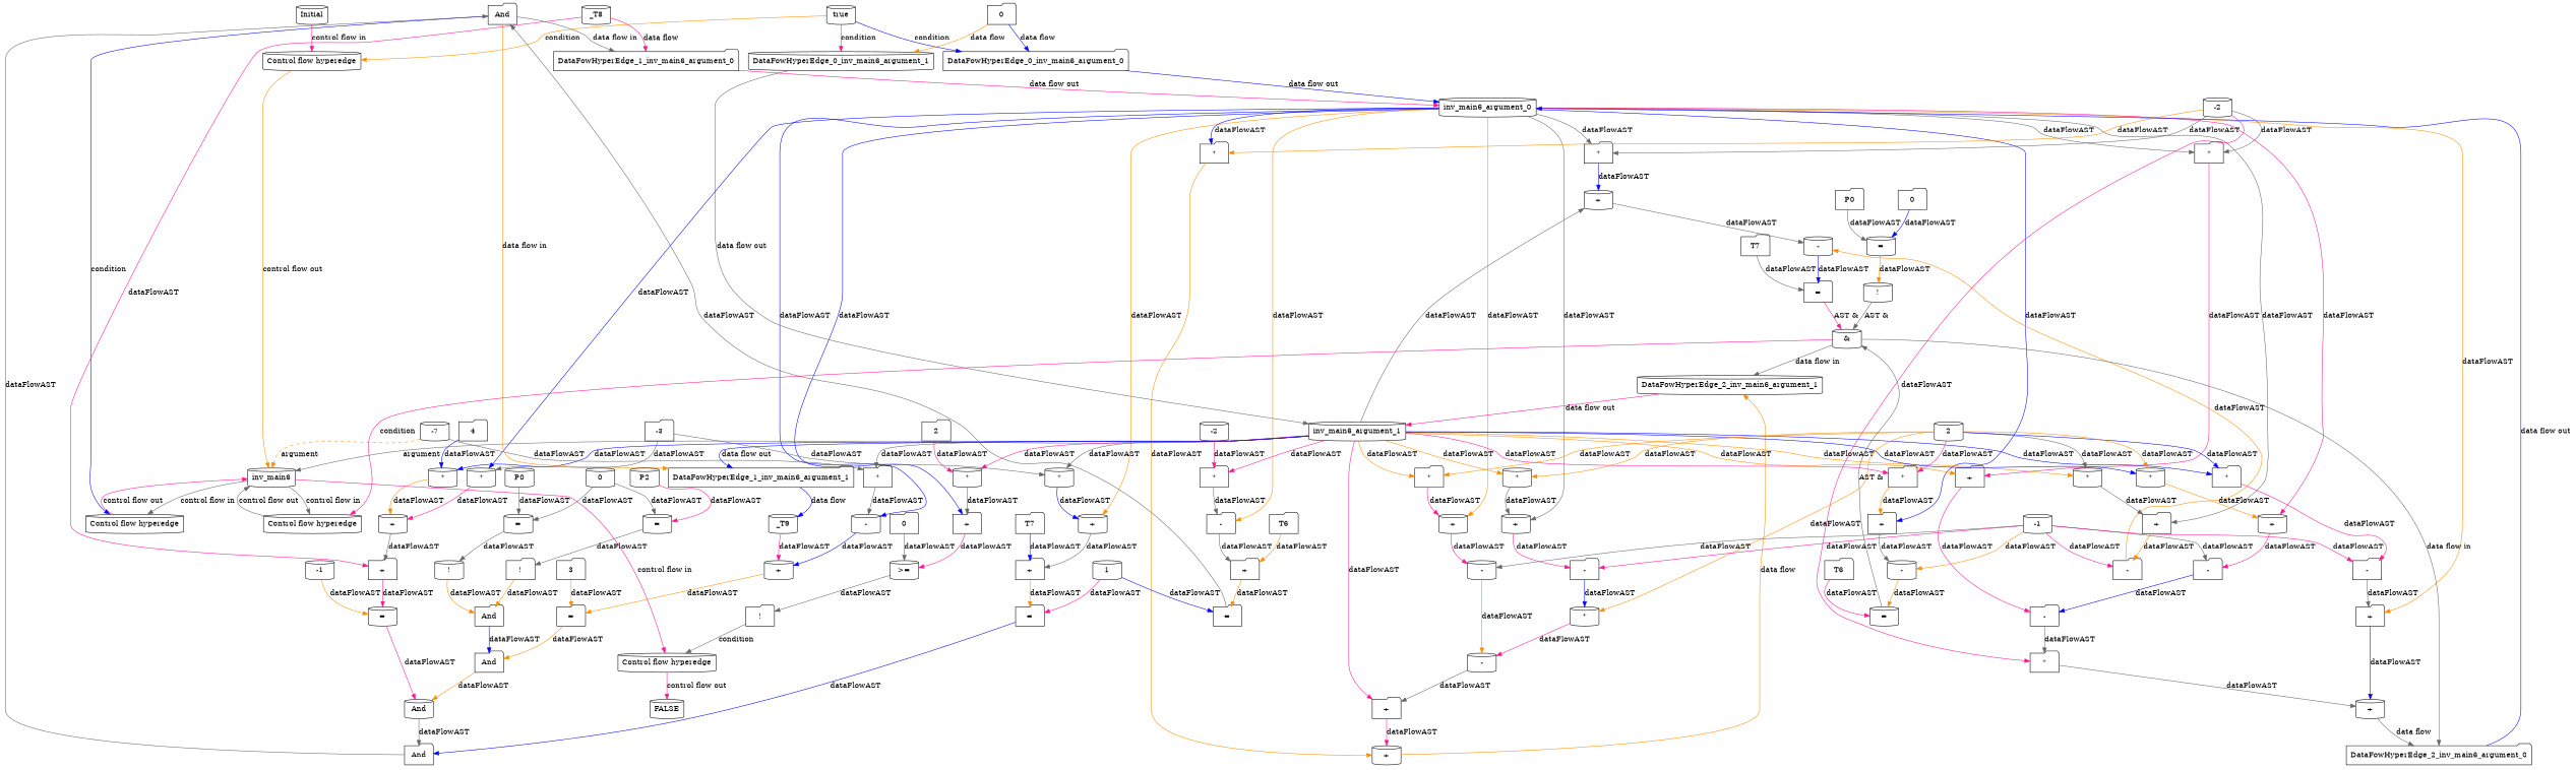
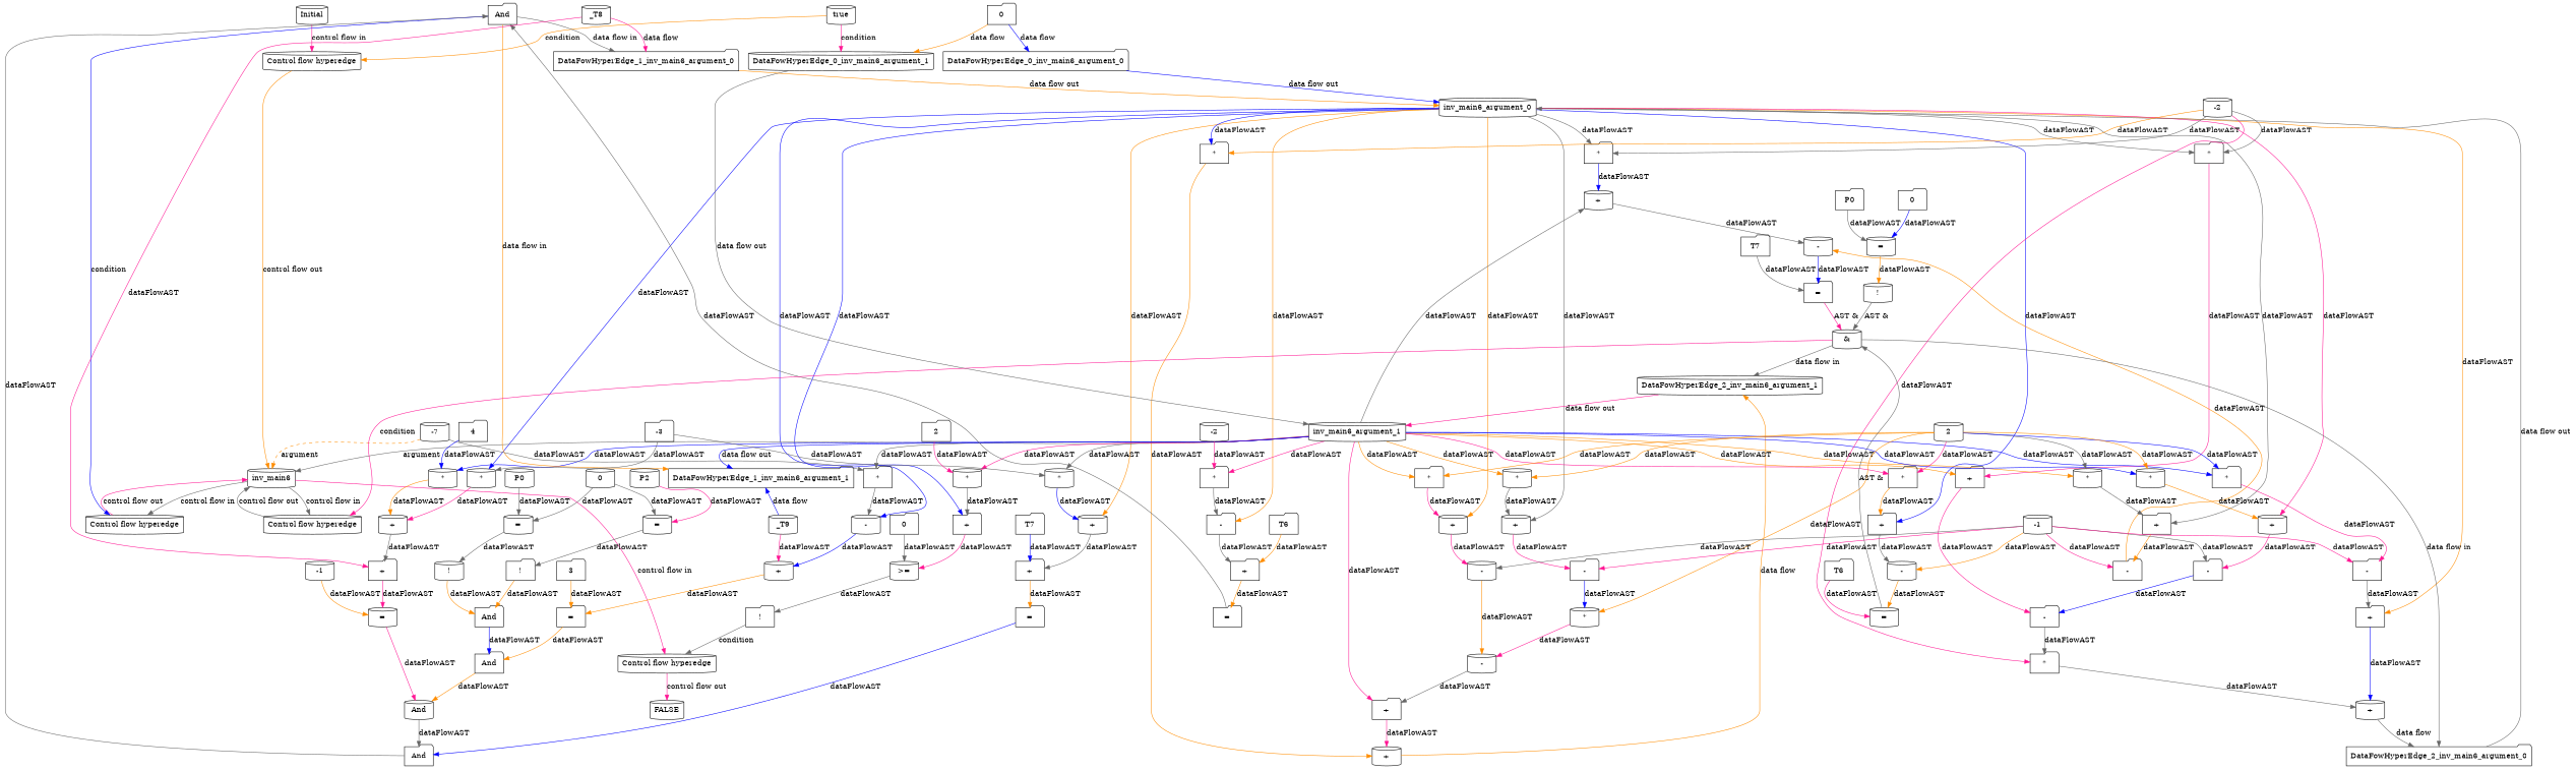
  digraph {
    node [shape=cylinder]
    edge [color=gray40]
    n1 [label=inv_main6 nodeName=inv_main6]
    n2 [label="Control flow hyperedge" nodeName=ControlFowHyperEdge_1]
    n3 [label="Control flow hyperedge" nodeName=ControlFowHyperEdge_2]
    n4 [label="Control flow hyperedge" nodeName=ControlFowHyperEdge_3]
    n5 [label=FALSE nodeName=FALSE]
    n6 [label=Initial nodeName=Initial]
    n7 [label="Control flow hyperedge" nodeName=ControlFowHyperEdge_0]
    n8 [label=inv_main6_argument_0 nodeName=argument0]
    n9 [label="-" nodeName=xxxinv_main6___inv_main6_1xxxguard_0_node_16]
    n10 [label="*" nodeName=xxxinv_main6___inv_main6_1xxxguard_0_node_29]
    n11 [label="+" nodeName=xxxinv_main6___inv_main6_1xxxguard_0_node_36]
    n12 [label="-" nodeName=xxxinv_main6___inv_main6_1xxxguard_0_node_45 shape=folder]
    n13 [label="*" nodeName=xxxinv_main6___inv_main6_2xxxguard1_node_5 shape=folder]
    n14 [label="+" nodeName=xxxinv_main6___inv_main6_2xxxguard1_node_9 shape=folder]
    n15 [label="+" nodeName=xxxinv_main6___inv_main6_2xxxguard2_node_3 shape=folder]
    n16 [label="+" nodeName=xxxinv_main6___inv_main6_2xxxdataFlow_0_node_1 shape=folder]
    n17 [label="*" nodeName=xxxinv_main6___inv_main6_2xxxdataFlow_0_node_13 shape=folder]
    n18 [label="+" nodeName=xxxinv_main6___inv_main6_2xxxdataFlow_0_node_17]
    n19 [label="+" nodeName=xxxinv_main6___inv_main6_2xxxdataFlow1_node_6]
    n20 [label="+" nodeName=xxxinv_main6___inv_main6_2xxxdataFlow1_node_13]
    n21 [label="*" nodeName=xxxinv_main6___inv_main6_2xxxdataFlow1_node_20 shape=folder]
    n22 [label="+" nodeName=xxxFALSE___inv_main6_3xxxguard_0_node_2 shape=folder]
    n23 [label="+" nodeName=xxxinv_main6___inv_main6_1xxxguard_0_node_14]
    n24 [label="+" nodeName=xxxinv_main6___inv_main6_1xxxguard_0_node_25]
    n25 [label="+" nodeName=xxxinv_main6___inv_main6_1xxxguard_0_node_34 shape=folder]
    n26 [label="+" nodeName=xxxinv_main6___inv_main6_1xxxguard_0_node_43 shape=folder]
    n27 [label="+" nodeName=xxxinv_main6___inv_main6_2xxxguard1_node_3]
    n28 [label="-" nodeName=xxxinv_main6___inv_main6_2xxxguard1_node_8 shape=folder]
    n29 [label="-" nodeName=xxxinv_main6___inv_main6_2xxxguard2_node_2]
    n30 [label="+" nodeName=xxxinv_main6___inv_main6_2xxxdataFlow_0_node_0]
    n31 [label="+" nodeName=xxxinv_main6___inv_main6_2xxxdataFlow_0_node_11 shape=folder]
    n32 [label="-" nodeName=xxxinv_main6___inv_main6_2xxxdataFlow_0_node_16 shape=folder]
    n33 [label="-" nodeName=xxxinv_main6___inv_main6_2xxxdataFlow1_node_5 shape=folder]
    n34 [label="-" nodeName=xxxinv_main6___inv_main6_2xxxdataFlow1_node_12]
    n35 [label="+" nodeName=xxxinv_main6___inv_main6_2xxxdataFlow1_node_0]
    n36 [label=">=" nodeName=xxxFALSE___inv_main6_3xxxguard_0_node_1]
    n37 [label=inv_main6_argument_1 nodeName=argument1]
    n38 [label="*" nodeName=xxxinv_main6___inv_main6_1xxxguard_0_node_17 shape=folder]
    n39 [label="*" nodeName=xxxinv_main6___inv_main6_1xxxguard_0_node_26]
    n40 [label="*" nodeName=xxxinv_main6___inv_main6_1xxxguard_0_node_37]
    n41 [label="*" nodeName=xxxinv_main6___inv_main6_1xxxguard_0_node_46 shape=folder]
    n42 [label="*" nodeName=xxxinv_main6___inv_main6_2xxxguard1_node_10]
    n43 [label="*" nodeName=xxxinv_main6___inv_main6_2xxxguard2_node_4 shape=folder]
    n44 [label="*" nodeName=xxxinv_main6___inv_main6_2xxxdataFlow_0_node_3 shape=folder]
    n45 [label="*" nodeName=xxxinv_main6___inv_main6_2xxxdataFlow_0_node_18]
    n46 [label="+" nodeName=xxxinv_main6___inv_main6_2xxxdataFlow1_node_1 shape=folder]
    n47 [label="*" nodeName=xxxinv_main6___inv_main6_2xxxdataFlow1_node_7]
    n48 [label="*" nodeName=xxxinv_main6___inv_main6_2xxxdataFlow1_node_14 shape=folder]
    n49 [label="*" nodeName=xxxFALSE___inv_main6_3xxxguard_0_node_4]
    n50 [label=DataFowHyperEdge_1_inv_main6_argument_1 nodeName=DataFowHyperEdge_1_inv_main6_argument_1 shape=folder]
    n51 [label="-" nodeName=xxxinv_main6___inv_main6_2xxxguard1_node_2]
    n52 [label="-" nodeName=xxxinv_main6___inv_main6_2xxxdataFlow_0_node_2 shape=folder]
    n53 [label="-" nodeName=xxxinv_main6___inv_main6_2xxxdataFlow_0_node_10 shape=folder]
    n54 [label=true nodeName=true_0]
    n55 [label=DataFowHyperEdge_0_inv_main6_argument_0 nodeName=DataFowHyperEdge_0_inv_main6_argument_0 shape=folder]
    n56 [label=DataFowHyperEdge_0_inv_main6_argument_1 nodeName=DataFowHyperEdge_0_inv_main6_argument_1]
    n57 [label=0 nodeName=xxxinv_main6___Initial_0xxxdataFlow_0_node_0 shape=folder]
    n58 [label=And nodeName=xxxinv_main6___inv_main6_1xxxguard_0_node_0 shape=folder]
    n59 [label=DataFowHyperEdge_1_inv_main6_argument_0 nodeName=DataFowHyperEdge_1_inv_main6_argument_0 shape=folder]
    n60 [label=And nodeName=xxxinv_main6___inv_main6_1xxxguard_0_node_1 shape=folder]
    n61 [label=And nodeName=xxxinv_main6___inv_main6_1xxxguard_0_node_2]
    n62 [label=And nodeName=xxxinv_main6___inv_main6_1xxxguard_0_node_3 shape=folder]
    n63 [label=And nodeName=xxxinv_main6___inv_main6_1xxxguard_0_node_4 shape=folder]
    n64 [label="!" nodeName=xxxinv_main6___inv_main6_1xxxguard_0_node_5]
    n65 [label="=" nodeName=xxxinv_main6___inv_main6_1xxxguard_0_node_6]
    n66 [label=P0 nodeName=xxxinv_main6___inv_main6_1xxxguard_0_node_7]
    n67 [label=0 nodeName=xxxinv_main6___inv_main6_1xxxguard_0_node_8]
    n68 [label="=" nodeName=xxxinv_main6___inv_main6_1xxxguard_0_node_10]
    n69 [label="!" nodeName=xxxinv_main6___inv_main6_1xxxguard_0_node_9 shape=folder]
    n70 [label=P2 nodeName=xxxinv_main6___inv_main6_1xxxguard_0_node_11]
    n71 [label="=" nodeName=xxxinv_main6___inv_main6_1xxxguard_0_node_13 shape=folder]
    n72 [label=-7 nodeName=xxxinv_main6___inv_main6_1xxxguard_0_node_18]
    n73 [label=3 nodeName=xxxinv_main6___inv_main6_1xxxguard_0_node_21 shape=folder]
    n74 [label="=" nodeName=xxxinv_main6___inv_main6_1xxxguard_0_node_22]
    n75 [label="+" nodeName=xxxinv_main6___inv_main6_1xxxguard_0_node_23 shape=folder]
    n76 [label=4 nodeName=xxxinv_main6___inv_main6_1xxxguard_0_node_27 shape=folder]
    n77 [label=-3 nodeName=xxxinv_main6___inv_main6_1xxxguard_0_node_30 shape=folder]
    n78 [label=-1 nodeName=xxxinv_main6___inv_main6_1xxxguard_0_node_32]
    n79 [label="=" nodeName=xxxinv_main6___inv_main6_1xxxguard_0_node_33 shape=folder]
    n80 [label=T7 nodeName=xxxinv_main6___inv_main6_1xxxguard_0_node_35 shape=folder]
-   n81 [label=1 nodeName=xxxinv_main6___inv_main6_1xxxguard_0_node_41]
    n82 [label="=" nodeName=xxxinv_main6___inv_main6_1xxxguard_0_node_42 shape=folder]
    n83 [label=T6 nodeName=xxxinv_main6___inv_main6_1xxxguard_0_node_44 shape=folder]
    n84 [label=-2 nodeName=xxxinv_main6___inv_main6_1xxxguard_0_node_47]
    n85 [label=_T9 nodeName=xxxinv_main6___inv_main6_1xxxdataFlow1_node_0]
    n86 [label=_T8 nodeName=xxxinv_main6___inv_main6_1xxxdataFlow_0_node_0]
    n87 [label="&" nodeName=xxxinv_main6___inv_main6_2xxx_and]
    n88 [label=DataFowHyperEdge_2_inv_main6_argument_0 nodeName=DataFowHyperEdge_2_inv_main6_argument_0 shape=folder]
    n89 [label=DataFowHyperEdge_2_inv_main6_argument_1 nodeName=DataFowHyperEdge_2_inv_main6_argument_1]
    n90 [label="!" nodeName=xxxinv_main6___inv_main6_2xxxguard_0_node_0]
    n91 [label="=" nodeName=xxxinv_main6___inv_main6_2xxxguard_0_node_1]
    n92 [label=P0 nodeName=xxxinv_main6___inv_main6_2xxxguard_0_node_2 shape=folder]
    n93 [label=0 nodeName=xxxinv_main6___inv_main6_2xxxguard_0_node_3 shape=folder]
    n94 [label="=" nodeName=xxxinv_main6___inv_main6_2xxxguard1_node_0 shape=folder]
    n95 [label=T7 nodeName=xxxinv_main6___inv_main6_2xxxguard1_node_1 shape=folder]
    n96 [label=-2 nodeName=xxxinv_main6___inv_main6_2xxxdataFlow_0_node_9]
    n97 [label="*" nodeName=xxxinv_main6___inv_main6_2xxxdataFlow_0_node_8 shape=folder]
    n98 [label=2 nodeName=xxxinv_main6___inv_main6_2xxxdataFlow_0_node_4]
    n99 [label="*" nodeName=xxxinv_main6___inv_main6_2xxxdataFlow1_node_3]
    n100 [label="-" nodeName=xxxinv_main6___inv_main6_2xxxdataFlow1_node_2]
    n101 [label=-1 nodeName=xxxinv_main6___inv_main6_2xxxdataFlow_0_node_6]
    n102 [label="=" nodeName=xxxinv_main6___inv_main6_2xxxguard2_node_0]
    n103 [label=T6 nodeName=xxxinv_main6___inv_main6_2xxxguard2_node_1 shape=folder]
    n104 [label="!" nodeName=xxxFALSE___inv_main6_3xxxguard_0_node_0 shape=folder]
    n105 [label=2 nodeName=xxxFALSE___inv_main6_3xxxguard_0_node_5 shape=folder]
    n106 [label=0 nodeName=xxxFALSE___inv_main6_3xxxguard_0_node_7 shape=folder]
    n1 -> n2 [label="control flow in"]
    n1 -> n3 [label="control flow in"]
    n1 -> n4 [color=deeppink label="control flow in"]
    n2 -> n1 [color=deeppink label="control flow out"]
    n3 -> n1 [label="control flow out"]
    n4 -> n5 [color=deeppink label="control flow out"]
    n6 -> n7 [color=deeppink label="control flow in"]
    n7 -> n1 [color=darkorange label="control flow out"]
    n8 -> n9 [color=blue label=dataFlowAST]
    n8 -> n10 [color=blue label=dataFlowAST]
    n8 -> n11 [color=darkorange label=dataFlowAST]
    n8 -> n12 [color=darkorange label=dataFlowAST]
    n8 -> n13 [label=dataFlowAST]
    n8 -> n14 [label=dataFlowAST]
    n8 -> n15 [color=blue label=dataFlowAST]
    n8 -> n16 [color=darkorange label=dataFlowAST]
    n8 -> n17 [label=dataFlowAST]
    n8 -> n18 [color=deeppink label=dataFlowAST]
    n8 -> n19 [label=dataFlowAST]
    n8 -> n20 [color=darkorange label=dataFlowAST]
    n8 -> n21 [color=blue label=dataFlowAST]
    n8 -> n22 [color=blue label=dataFlowAST]
    n9 -> n23 [color=blue label=dataFlowAST]
    n10 -> n24 [color=deeppink label=dataFlowAST]
    n11 -> n25 [label=dataFlowAST]
    n12 -> n26 [label=dataFlowAST]
    n13 -> n27 [color=blue label=dataFlowAST]
    n14 -> n28 [color=darkorange label=dataFlowAST]
    n15 -> n29 [label=dataFlowAST]
    n16 -> n30 [color=blue label=dataFlowAST]
    n17 -> n31 [color=deeppink label=dataFlowAST]
    n18 -> n32 [color=deeppink label=dataFlowAST]
    n19 -> n33 [color=deeppink label=dataFlowAST]
    n20 -> n34 [color=deeppink label=dataFlowAST]
    n21 -> n35 [color=darkorange label=dataFlowAST]
    n22 -> n36 [color=deeppink label=dataFlowAST]
    n23 -> n71 [color=darkorange label=dataFlowAST]
    n24 -> n75 [label=dataFlowAST]
    n25 -> n79 [color=darkorange label=dataFlowAST]
    n26 -> n82 [color=darkorange label=dataFlowAST]
    n27 -> n51 [label=dataFlowAST]
    n28 -> n51 [color=darkorange label=dataFlowAST]
    n29 -> n102 [color=darkorange label=dataFlowAST]
    n30 -> n88 [label="data flow"]
    n31 -> n53 [color=deeppink label=dataFlowAST]
    n32 -> n53 [color=blue label=dataFlowAST]
    n33 -> n99 [color=blue label=dataFlowAST]
    n34 -> n100 [color=darkorange label=dataFlowAST]
    n35 -> n89 [color=darkorange label="data flow"]
    n36 -> n104 [label=dataFlowAST]
    n37 -> n1 [label=argument style=solid]
    n37 -> n27 [label=dataFlowAST]
    n37 -> n31 [color=darkorange label=dataFlowAST]
    n37 -> n38 [label=dataFlowAST]
    n37 -> n39 [color=blue label=dataFlowAST]
    n37 -> n40 [label=dataFlowAST]
    n37 -> n41 [color=deeppink label=dataFlowAST]
    n37 -> n42 [color=darkorange label=dataFlowAST]
    n37 -> n43 [color=deeppink label=dataFlowAST]
    n37 -> n44 [color=blue label=dataFlowAST]
    n37 -> n45 [color=blue label=dataFlowAST]
    n37 -> n46 [color=deeppink label=dataFlowAST]
    n37 -> n47 [color=darkorange label=dataFlowAST]
    n37 -> n48 [color=darkorange label=dataFlowAST]
    n37 -> n49 [color=deeppink label=dataFlowAST]
    n37 -> n50 [color=blue label="data flow out"]
    n38 -> n9 [label=dataFlowAST]
    n39 -> n24 [color=darkorange label=dataFlowAST]
    n40 -> n11 [color=blue label=dataFlowAST]
    n41 -> n12 [label=dataFlowAST]
    n42 -> n14 [label=dataFlowAST]
    n43 -> n15 [color=darkorange label=dataFlowAST]
    n44 -> n52 [color=deeppink label=dataFlowAST]
    n45 -> n18 [color=darkorange label=dataFlowAST]
    n46 -> n35 [color=deeppink label=dataFlowAST]
    n47 -> n19 [label=dataFlowAST]
    n48 -> n20 [color=deeppink label=dataFlowAST]
    n49 -> n22 [label=dataFlowAST]
    n51 -> n94 [color=blue label=dataFlowAST]
    n52 -> n16 [label=dataFlowAST]
    n53 -> n97 [label=dataFlowAST]
    n54 -> n7 [color=darkorange label=condition]
-   n54 -> n55 [color=blue label=condition]
    n54 -> n56 [color=deeppink label=condition]
    n55 -> n8 [color=blue label="data flow out"]
    n56 -> n37 [label="data flow out"]
    n57 -> n55 [color=blue label="data flow"]
    n57 -> n56 [color=darkorange label="data flow"]
    n58 -> n2 [color=blue label=condition]
    n58 -> n50 [color=darkorange label="data flow in"]
    n58 -> n59 [label="data flow in"]
-   n59 -> n8 [color=deeppink label="data flow out"]
+   n59 -> n8 [color=darkorange label="data flow out"]
    n60 -> n58 [label=dataFlowAST]
    n61 -> n60 [label=dataFlowAST]
    n62 -> n61 [color=darkorange label=dataFlowAST]
    n63 -> n62 [color=blue label=dataFlowAST]
    n64 -> n63 [color=darkorange label=dataFlowAST]
    n65 -> n64 [label=dataFlowAST]
    n66 -> n65 [label=dataFlowAST]
    n67 -> n65 [label=dataFlowAST]
    n67 -> n68 [label=dataFlowAST]
    n68 -> n69 [label=dataFlowAST]
    n69 -> n63 [color=darkorange label=dataFlowAST]
    n70 -> n68 [color=deeppink label=dataFlowAST]
    n71 -> n62 [color=darkorange label=dataFlowAST]
    n72 -> n1 [color=darkorange label=argument style=dashed]
    n72 -> n38 [label=dataFlowAST]
    n73 -> n71 [color=darkorange label=dataFlowAST]
    n74 -> n61 [color=deeppink label=dataFlowAST]
    n75 -> n74 [color=deeppink label=dataFlowAST]
    n76 -> n39 [color=blue label=dataFlowAST]
    n77 -> n10 [label=dataFlowAST]
    n77 -> n40 [label=dataFlowAST]
    n78 -> n74 [color=darkorange label=dataFlowAST]
    n79 -> n60 [color=blue label=dataFlowAST]
    n80 -> n25 [color=blue label=dataFlowAST]
-   n81 -> n79 [color=deeppink label=dataFlowAST]
-   n81 -> n82 [color=blue label=dataFlowAST]
    n82 -> n58 [label=dataFlowAST]
    n83 -> n26 [color=darkorange label=dataFlowAST]
    n84 -> n41 [color=deeppink label=dataFlowAST]
    n85 -> n23 [color=deeppink label=dataFlowAST]
-   n50 -> n85 [color=blue label="data flow"]
+   n85 -> n50 [color=blue label="data flow"]
    n86 -> n59 [color=deeppink label="data flow"]
    n86 -> n75 [color=deeppink label=dataFlowAST]
    n87 -> n3 [color=deeppink label=condition]
    n87 -> n88 [label="data flow in"]
    n87 -> n89 [label="data flow in"]
-   n88 -> n8 [color=blue label="data flow out"]
+   n88 -> n8 [label="data flow out"]
    n89 -> n37 [color=deeppink label="data flow out"]
    n90 -> n87 [label="AST &"]
    n91 -> n90 [color=darkorange label=dataFlowAST]
    n92 -> n91 [label=dataFlowAST]
    n93 -> n91 [color=blue label=dataFlowAST]
    n94 -> n87 [color=deeppink label="AST &"]
    n95 -> n94 [label=dataFlowAST]
    n96 -> n13 [label=dataFlowAST]
    n96 -> n17 [label=dataFlowAST]
    n96 -> n21 [color=darkorange label=dataFlowAST]
    n96 -> n97 [color=deeppink label=dataFlowAST]
    n97 -> n30 [label=dataFlowAST]
    n98 -> n42 [label=dataFlowAST]
    n98 -> n43 [color=deeppink label=dataFlowAST]
    n98 -> n44 [color=blue label=dataFlowAST]
    n98 -> n45 [color=darkorange label=dataFlowAST]
    n98 -> n47 [color=darkorange label=dataFlowAST]
    n98 -> n48 [color=darkorange label=dataFlowAST]
    n98 -> n99 [color=darkorange label=dataFlowAST]
    n99 -> n100 [color=deeppink label=dataFlowAST]
    n100 -> n46 [label=dataFlowAST]
    n101 -> n28 [color=deeppink label=dataFlowAST]
    n101 -> n29 [color=darkorange label=dataFlowAST]
    n101 -> n32 [label=dataFlowAST]
    n101 -> n33 [color=deeppink label=dataFlowAST]
    n101 -> n34 [label=dataFlowAST]
    n101 -> n52 [color=deeppink label=dataFlowAST]
    n102 -> n87 [label="AST &"]
    n103 -> n102 [color=deeppink label=dataFlowAST]
    n104 -> n4 [label=condition]
    n105 -> n49 [color=deeppink label=dataFlowAST]
    n106 -> n36 [label=dataFlowAST]
  }
